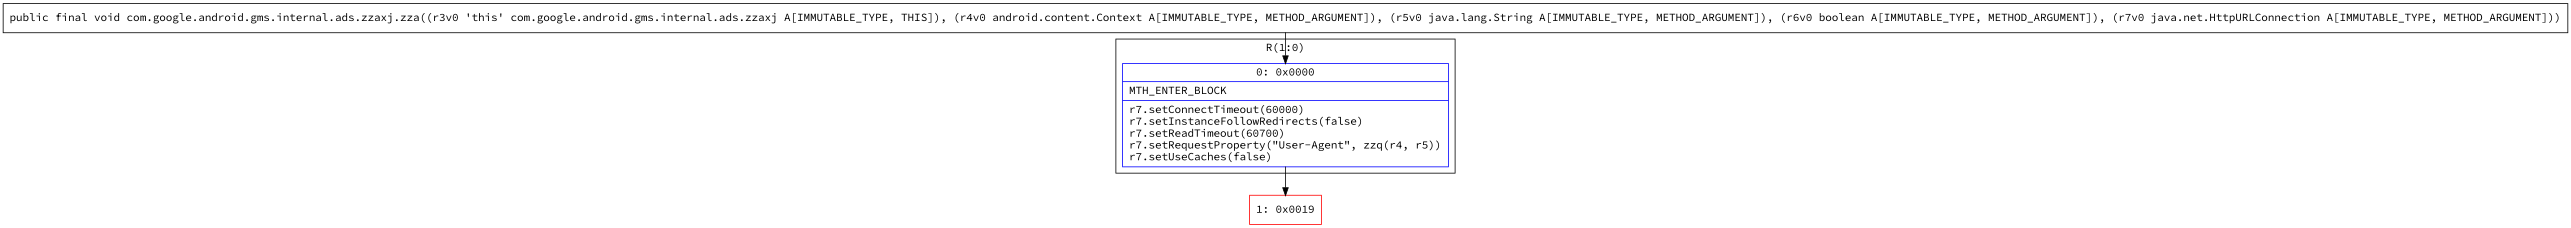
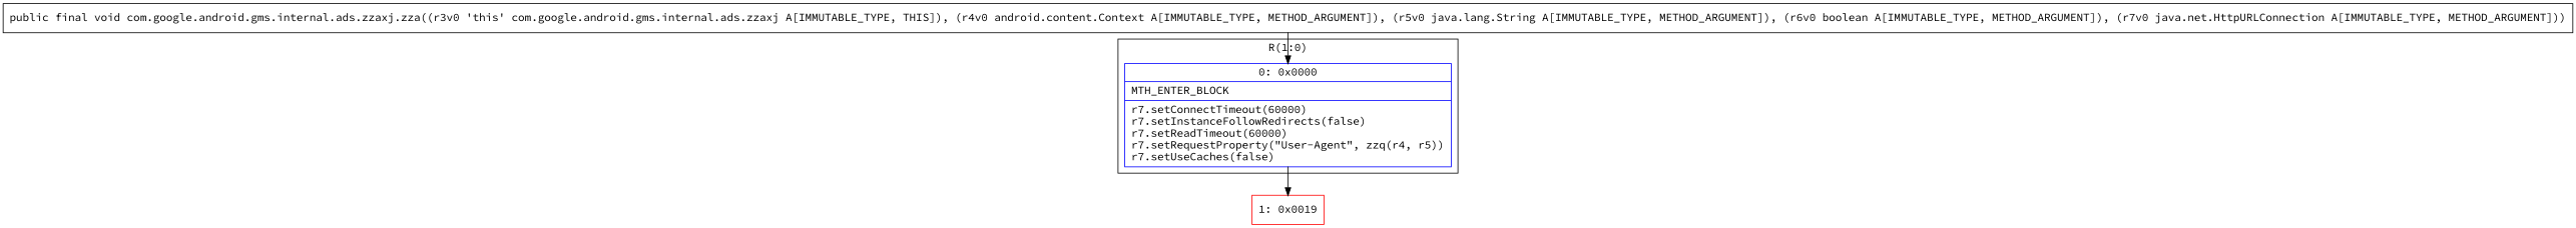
  digraph {
    fontname="Source Code Pro"
    node [shape=record fontname="Source Code Pro"]
    edge [fontname="Source Code Pro"]
-   n1 [color=blue label="{0\:\ 0x0000|MTH_ENTER_BLOCK\l|r7.setConnectTimeout(60000)\lr7.setInstanceFollowRedirects(false)\lr7.setReadTimeout(60700)\lr7.setRequestProperty(\"User\-Agent\", zzq(r4, r5))\lr7.setUseCaches(false)\l}"]
+   n1 [color=blue label="{0\:\ 0x0000|MTH_ENTER_BLOCK\l|r7.setConnectTimeout(60000)\lr7.setInstanceFollowRedirects(false)\lr7.setReadTimeout(60000)\lr7.setRequestProperty(\"User\-Agent\", zzq(r4, r5))\lr7.setUseCaches(false)\l}"]
    n2 [color=red label="{1\:\ 0x0019}"]
    n3 [label="{public final void com.google.android.gms.internal.ads.zzaxj.zza((r3v0 'this' com.google.android.gms.internal.ads.zzaxj A[IMMUTABLE_TYPE, THIS]), (r4v0 android.content.Context A[IMMUTABLE_TYPE, METHOD_ARGUMENT]), (r5v0 java.lang.String A[IMMUTABLE_TYPE, METHOD_ARGUMENT]), (r6v0 boolean A[IMMUTABLE_TYPE, METHOD_ARGUMENT]), (r7v0 java.net.HttpURLConnection A[IMMUTABLE_TYPE, METHOD_ARGUMENT])) }"]
    subgraph cluster_1 {
      label="R(1:0)"
      n1
    }
    n1 -> n2
    n3 -> n1
  }
